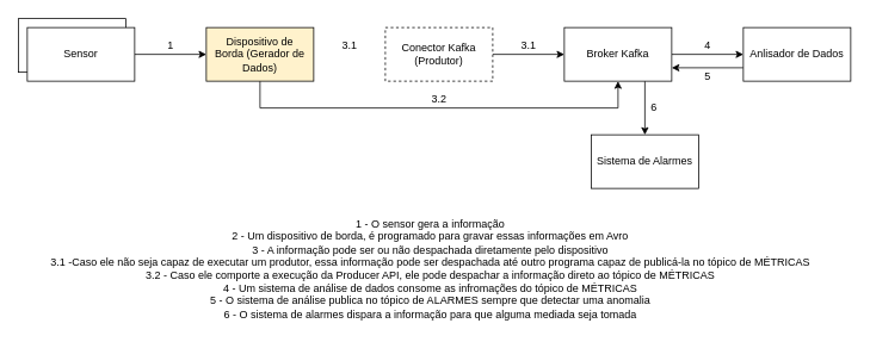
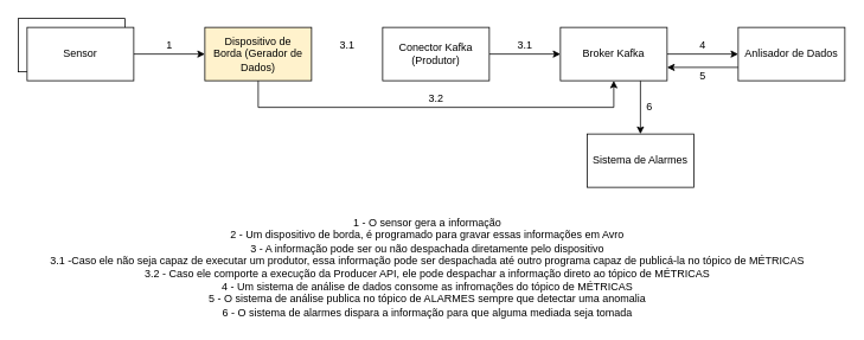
  <mxCell id="0" />
  <mxCell id="1" parent="0" />
  <mxCell id="2" value="" style="rounded=0;whiteSpace=wrap;html=1;" parent="1" vertex="1"><mxGeometry x="20" y="20" width="120" height="60" as="geometry" /></mxCell>
  <mxCell id="3" style="edgeStyle=orthogonalEdgeStyle;rounded=0;orthogonalLoop=1;jettySize=auto;html=1;exitX=0.5;exitY=1;exitDx=0;exitDy=0;entryX=0.5;entryY=1;entryDx=0;entryDy=0;" parent="1" source="4" target="11" edge="1"><mxGeometry relative="1" as="geometry"><Array as="points"><mxPoint x="290" y="120" /><mxPoint x="690" y="120" /></Array></mxGeometry></mxCell>
  <mxCell id="4" value="Dispositivo de&lt;br&gt;Borda (Gerador de Dados)" style="rounded=0;whiteSpace=wrap;html=1;fillColor=#fff2cc;" parent="1" vertex="1"><mxGeometry x="230" y="30" width="120" height="60" as="geometry" /></mxCell>
  <mxCell id="5" style="edgeStyle=orthogonalEdgeStyle;rounded=0;orthogonalLoop=1;jettySize=auto;html=1;exitX=1;exitY=0.5;exitDx=0;exitDy=0;entryX=0;entryY=0.5;entryDx=0;entryDy=0;" parent="1" source="6" target="4" edge="1"><mxGeometry relative="1" as="geometry" /></mxCell>
  <mxCell id="6" value="Sensor" style="rounded=0;whiteSpace=wrap;html=1;" parent="1" vertex="1"><mxGeometry x="30" y="30" width="120" height="60" as="geometry" /></mxCell>
  <mxCell id="7" style="edgeStyle=orthogonalEdgeStyle;rounded=0;orthogonalLoop=1;jettySize=auto;html=1;exitX=1;exitY=0.5;exitDx=0;exitDy=0;entryX=0;entryY=0.5;entryDx=0;entryDy=0;" parent="1" source="8" target="11" edge="1"><mxGeometry relative="1" as="geometry" /></mxCell>
- <mxCell id="8" value="Conector Kafka (Produtor)" style="rounded=0;whiteSpace=wrap;html=1;dashed=1;" parent="1" vertex="1"><mxGeometry x="430" y="30" width="120" height="60" as="geometry" /></mxCell>
+ <mxCell id="8" value="Conector Kafka (Produtor)" style="rounded=0;whiteSpace=wrap;html=1;" parent="1" vertex="1"><mxGeometry x="430" y="30" width="120" height="60" as="geometry" /></mxCell>
  <mxCell id="9" style="edgeStyle=orthogonalEdgeStyle;rounded=0;orthogonalLoop=1;jettySize=auto;html=1;exitX=1;exitY=0.5;exitDx=0;exitDy=0;entryX=0;entryY=0.5;entryDx=0;entryDy=0;" parent="1" source="11" target="13" edge="1"><mxGeometry relative="1" as="geometry" /></mxCell>
  <mxCell id="10" style="edgeStyle=orthogonalEdgeStyle;rounded=0;orthogonalLoop=1;jettySize=auto;html=1;exitX=0.75;exitY=1;exitDx=0;exitDy=0;entryX=0.5;entryY=0;entryDx=0;entryDy=0;" parent="1" source="11" target="14" edge="1"><mxGeometry relative="1" as="geometry" /></mxCell>
  <mxCell id="11" value="Broker Kafka" style="rounded=0;whiteSpace=wrap;html=1;" parent="1" vertex="1"><mxGeometry x="630" y="30" width="120" height="60" as="geometry" /></mxCell>
  <mxCell id="12" style="edgeStyle=orthogonalEdgeStyle;rounded=0;orthogonalLoop=1;jettySize=auto;html=1;exitX=0;exitY=0.75;exitDx=0;exitDy=0;entryX=1;entryY=0.75;entryDx=0;entryDy=0;" parent="1" source="13" target="11" edge="1"><mxGeometry relative="1" as="geometry" /></mxCell>
  <mxCell id="13" value="Anlisador de Dados" style="rounded=0;whiteSpace=wrap;html=1;" parent="1" vertex="1"><mxGeometry x="830" y="30" width="120" height="60" as="geometry" /></mxCell>
  <mxCell id="14" value="Sistema de Alarmes" style="rounded=0;whiteSpace=wrap;html=1;" parent="1" vertex="1"><mxGeometry x="660" y="150" width="120" height="60" as="geometry" /></mxCell>
  <mxCell id="15" value="1 - O sensor gera a informação&lt;br&gt;2 - Um dispositivo de borda, é programado para gravar essas informações em Avro&lt;br&gt;3 - A informação pode ser ou não despachada diretamente pelo dispositivo&lt;br&gt;3.1 -Caso ele não seja capaz de executar um produtor, essa informação pode ser despachada até outro programa capaz de publicá-la no tópico de MÉTRICAS&lt;br&gt;3.2 -&amp;nbsp;Caso ele comporte a execução da Producer API, ele pode despachar a informação direto ao tópico de MÉTRICAS&lt;br&gt;4 - Um sistema de análise de dados consome as infromações do tópico de MÉTRICAS&lt;br&gt;5 - O sistema de análise publica no tópico de ALARMES sempre que detectar uma anomalia&lt;br&gt;6 - O sistema de alarmes dispara a informação para que alguma mediada seja tomada" style="text;html=1;align=center;verticalAlign=middle;resizable=0;points=[];autosize=1;strokeColor=none;fillColor=none;" parent="1" vertex="1"><mxGeometry x="50" y="240" width="860" height="120" as="geometry" /></mxCell>
  <mxCell id="16" value="1" style="text;html=1;align=center;verticalAlign=middle;resizable=0;points=[];autosize=1;strokeColor=none;fillColor=none;" parent="1" vertex="1"><mxGeometry x="180" y="40" width="20" height="20" as="geometry" /></mxCell>
  <mxCell id="17" value="3.1" style="text;html=1;align=center;verticalAlign=middle;resizable=0;points=[];autosize=1;strokeColor=none;fillColor=none;" parent="1" vertex="1"><mxGeometry x="375" y="40" width="30" height="20" as="geometry" /></mxCell>
  <mxCell id="18" value="3.2" style="text;html=1;align=center;verticalAlign=middle;resizable=0;points=[];autosize=1;strokeColor=none;fillColor=none;" parent="1" vertex="1"><mxGeometry x="475" y="100" width="30" height="20" as="geometry" /></mxCell>
  <mxCell id="19" value="3.1" style="text;html=1;align=center;verticalAlign=middle;resizable=0;points=[];autosize=1;strokeColor=none;fillColor=none;" parent="1" vertex="1"><mxGeometry x="574.5" y="40" width="30" height="20" as="geometry" /></mxCell>
  <mxCell id="20" value="4" style="text;html=1;align=center;verticalAlign=middle;resizable=0;points=[];autosize=1;strokeColor=none;fillColor=none;" parent="1" vertex="1"><mxGeometry x="780" y="40" width="20" height="20" as="geometry" /></mxCell>
  <mxCell id="21" value="5" style="text;html=1;align=center;verticalAlign=middle;resizable=0;points=[];autosize=1;strokeColor=none;fillColor=none;" parent="1" vertex="1"><mxGeometry x="780" y="75" width="20" height="20" as="geometry" /></mxCell>
  <mxCell id="22" value="6" style="text;html=1;align=center;verticalAlign=middle;resizable=0;points=[];autosize=1;strokeColor=none;fillColor=none;" parent="1" vertex="1"><mxGeometry x="720" y="110" width="20" height="20" as="geometry" /></mxCell>
